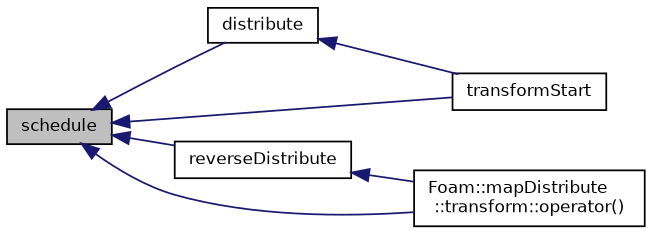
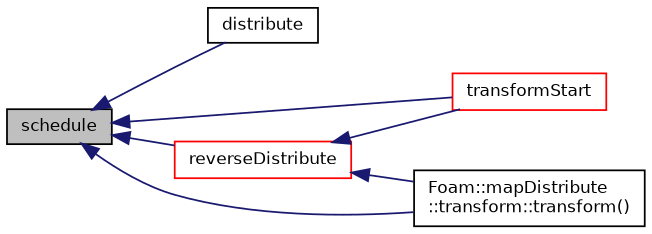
  digraph {
    rankdir=LR
    node [color=black fontname=Helvetica fontsize=10 shape=record]
    edge [color=midnightblue dir=back fontname=Helvetica fontsize=10 labelfontname=Helvetica labelfontsize=10 style=solid]
    n1 [fillcolor=grey75 fontcolor=black height=0.2 label=schedule style=filled width=0.4]
    n2 [height=0.2 label=distribute width=0.4]
-   n3 [height=0.2 label="Foam::mapDistribute\l::transform::operator()" width=0.4]
-   n4 [height=0.2 label=reverseDistribute width=0.4]
-   n5 [height=0.2 label=transformStart width=0.4]
+   n3 [height=0.2 label="Foam::mapDistribute\l::transform::transform()" width=0.4]
+   n4 [color=red height=0.2 label=reverseDistribute width=0.4]
+   n5 [color=red height=0.2 label=transformStart width=0.4]
    n1 -> n2
    n1 -> n3
    n1 -> n4
    n1 -> n5
    n4 -> n3
-   n2 -> n5
+   n4 -> n5
  }
